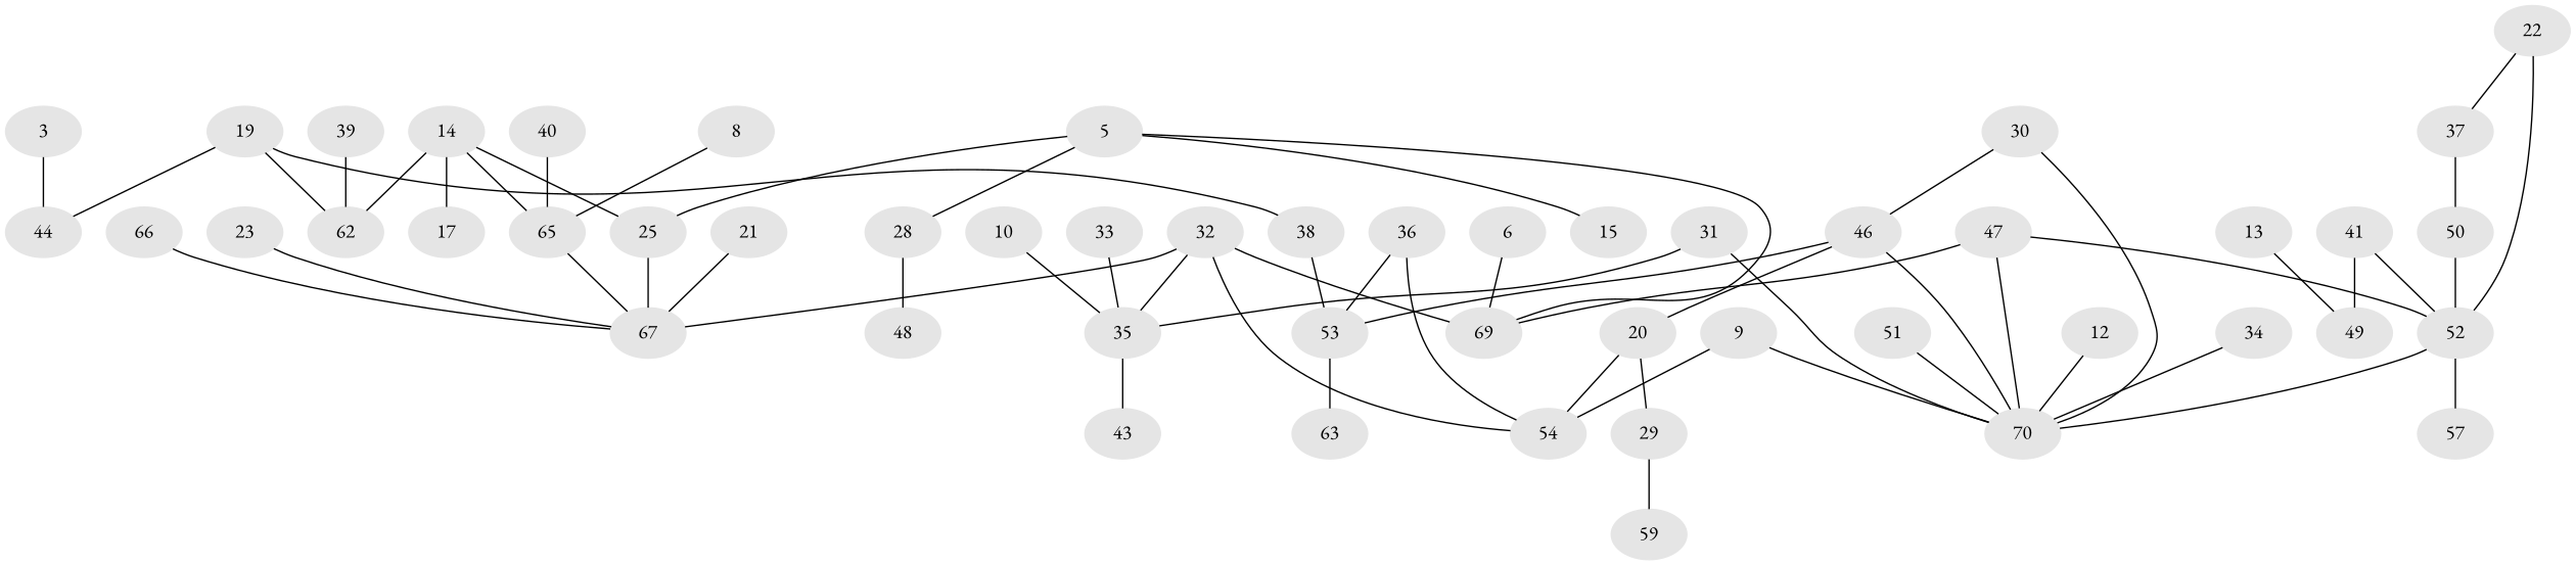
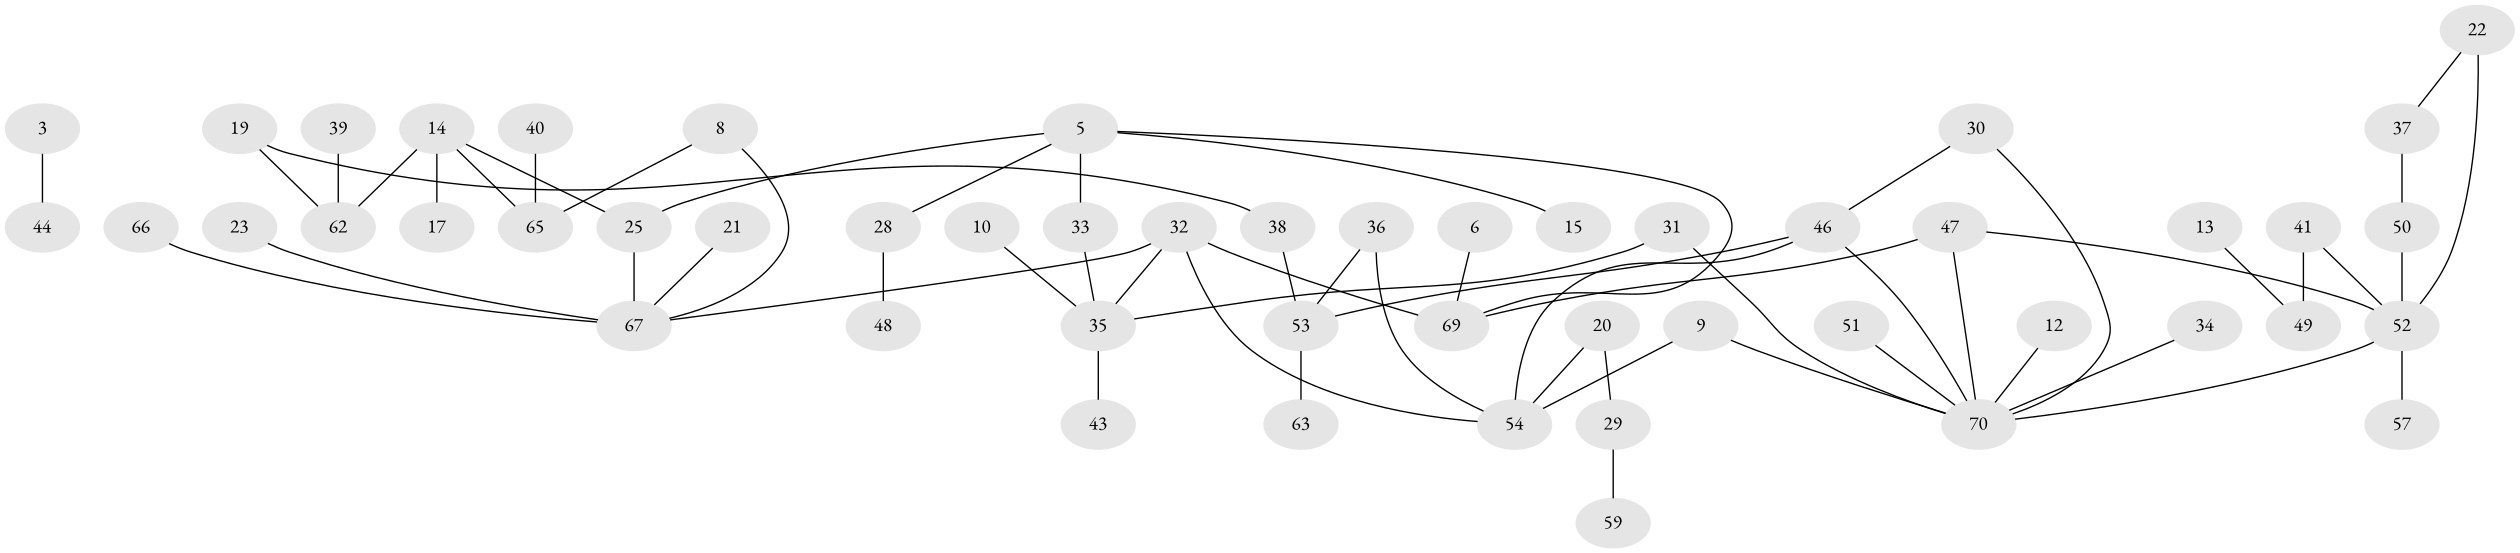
  graph {
    fontname="EB Garamond"
    node [color=gray90 fontname="EB Garamond" style=filled]
    edge [fontname="EB Garamond" weight=1.0]
    3
    44
    5
    15
    25
    28
    33
    69
    67
    48
    35
    6
    8
    65
    9
    54
    70
    10
    43
    12
    13
    49
    14
    17
    62
    19
    38
    53
    22
    37
    52
    50
    57
    23
    n35 [label=20]
    29
    59
    n38 [label=21]
    30
    46
    31
    32
    34
    36
    63
    39
    40
    41
    47
    51
    66
    3 -- 44
    5 -- 15
    5 -- 25
    5 -- 28
+   5 -- 33
    5 -- 69
    25 -- 67
    28 -- 48
    33 -- 35
    35 -- 43
    6 -- 69
    8 -- 65
-   65 -- 67
+   8 -- 67
    9 -- 54
    9 -- 70
    10 -- 35
    12 -- 70
    13 -- 49
    14 -- 25
    14 -- 65
    14 -- 17
    14 -- 62
-   19 -- 44
    19 -- 62
    19 -- 38
    38 -- 53
    53 -- 63
    22 -- 37
    22 -- 52 [weight=2.0]
    37 -- 50
    52 -- 70
    52 -- 57
    50 -- 52
    23 -- 67
    n35 -- 54
    n35 -- 29
    29 -- 59
    n38 -- 67
    30 -- 70
    30 -- 46
-   46 -- n35
+   46 -- 54
    46 -- 70
    46 -- 53
    31 -- 35
    31 -- 70
    32 -- 69
    32 -- 67
    32 -- 35
    32 -- 54
    34 -- 70
    36 -- 54
    36 -- 53
    39 -- 62
    40 -- 65
    41 -- 49
    41 -- 52
    47 -- 69 [weight=2.0]
    47 -- 70
    47 -- 52
    51 -- 70
    66 -- 67
  }
